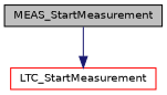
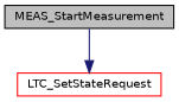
  digraph {
    rankdir=TB
    node [fontname=Helvetica fontsize=10 shape=record style=filled]
    n1 [color=black fillcolor=grey75 fontcolor=black height=0.2 label=MEAS_StartMeasurement width=0.4]
-   n2 [color=red fillcolor=white height=0.2 label=LTC_StartMeasurement width=0.4]
+   n2 [color=red fillcolor=white height=0.2 label=LTC_SetStateRequest width=0.4]
    n1 -> n2 [color=midnightblue fontname=Helvetica fontsize=10 labelfontname=Helvetica labelfontsize=10 style=solid]
  }
